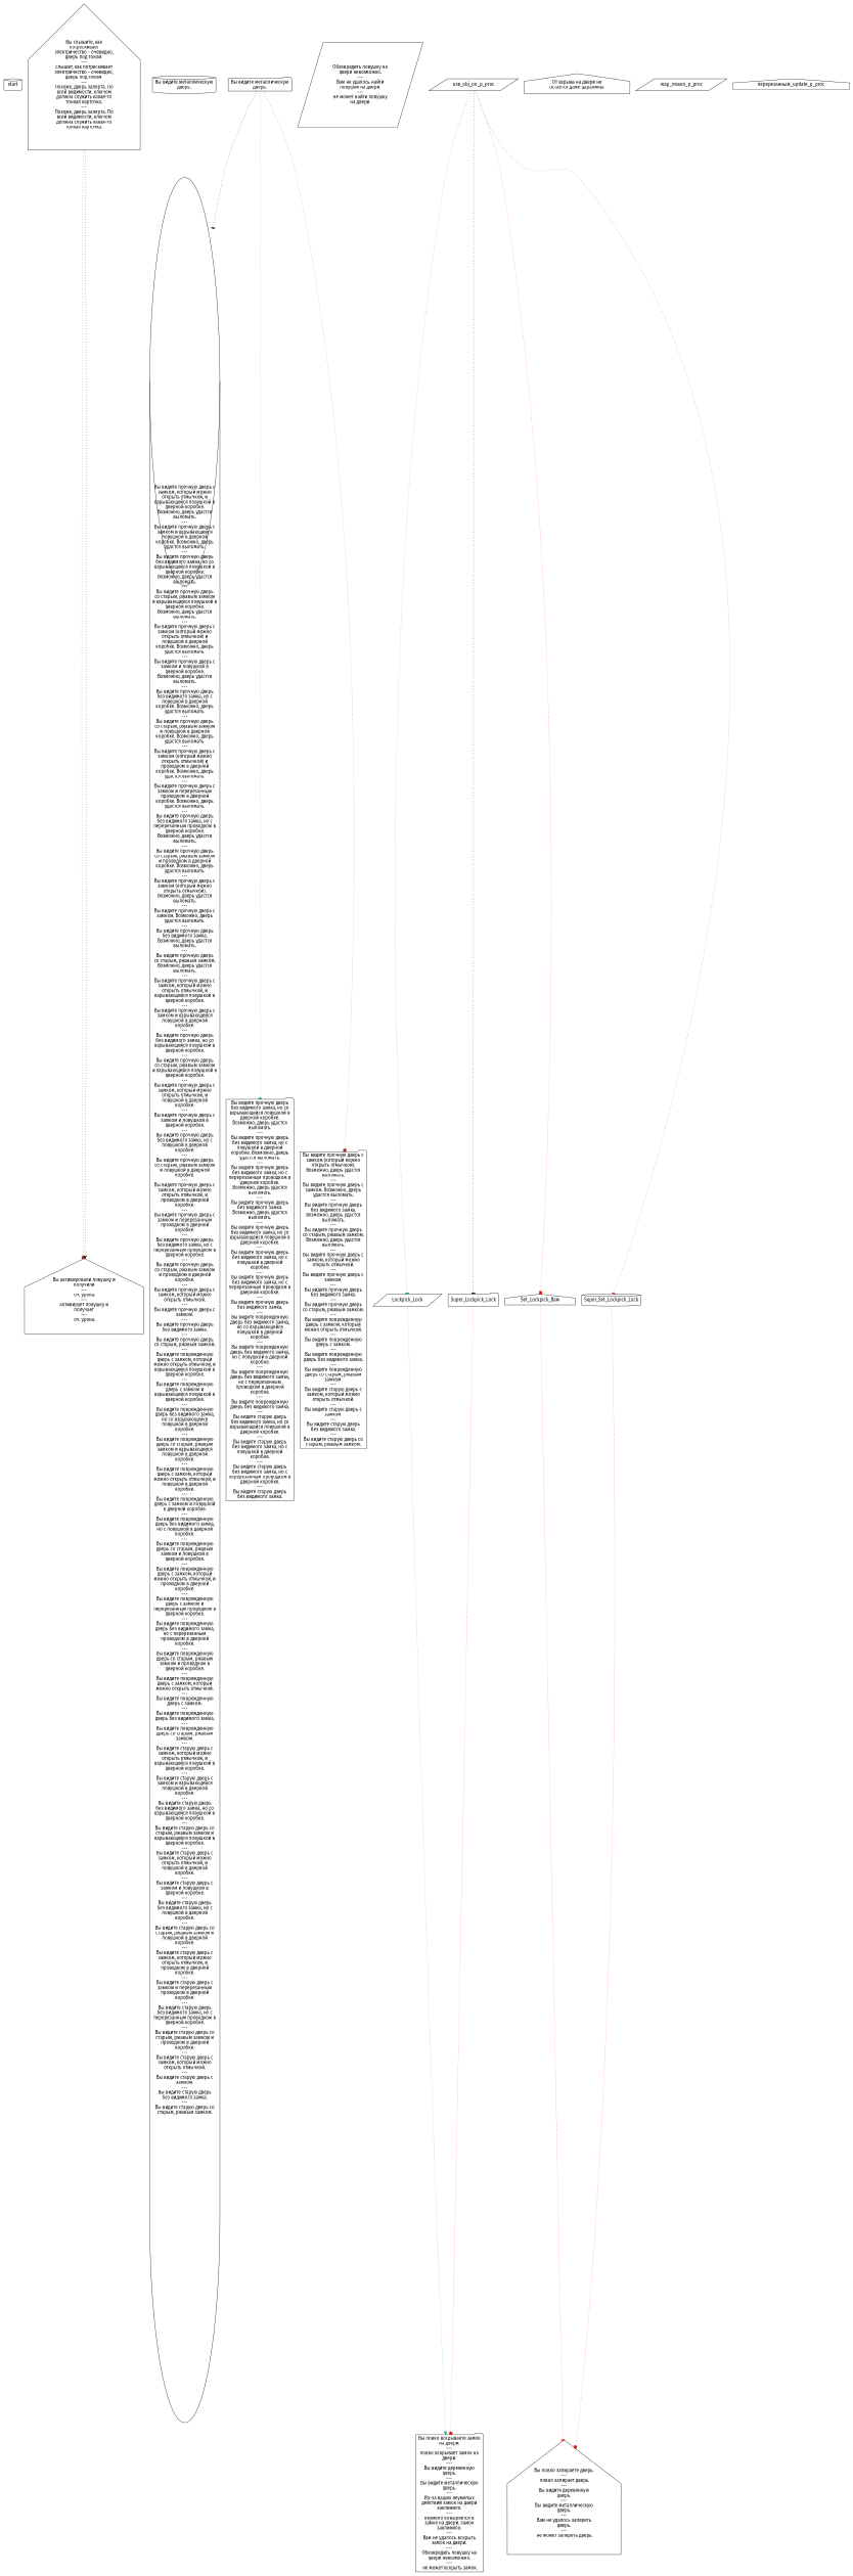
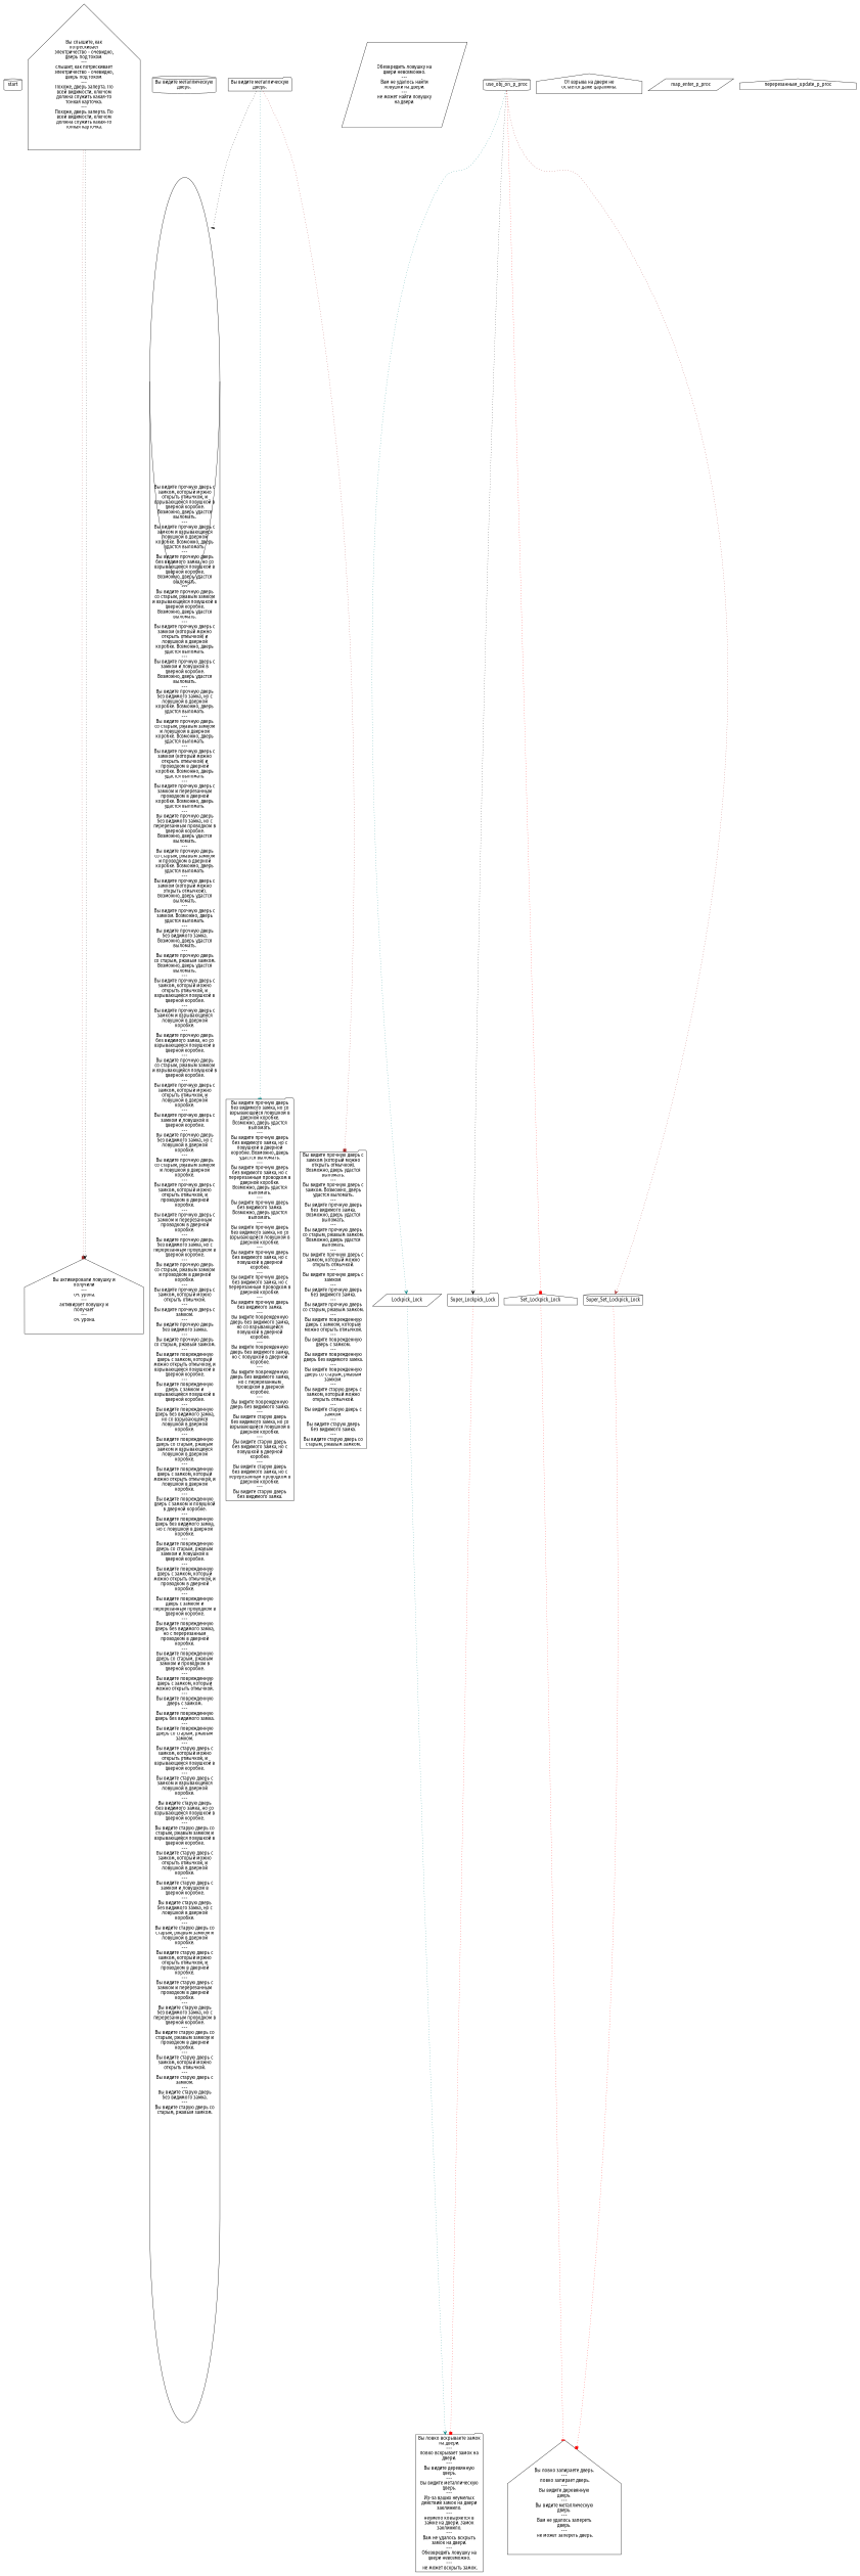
  digraph {
    fontname="Fira Sans"
    node [color="#000000" fillcolor="#FFFFFF" fontname="Fira Sans" shape=house style=filled]
    edge [arrowhead=box color=red fontname="Fira Sans" style=dotted]
    start [shape=cylinder]
    n2 [label="Вы слышите, как\nпотрескивает\nэлектричество - очевидно,\nдверь под током.\n---\nслышит, как потрескивает\nэлектричество - очевидно,\nдверь под током.\n---\nПохоже, дверь заперта. По\nвсей видимости, ключом\nдолжна служить какая-то\nтонкая карточка.\n---\nПохоже, дверь заперта. По\nвсей видимости, ключом\nдолжна служить какая-то\nтонкая карточка."]
    n3 [label="Вы активировали ловушку и\nполучили\n---\n оч. урона.\n---\nактивирует ловушку и\nполучает\n---\n оч. урона."]
    n4 [label="Вы видите металлическую\nдверь." shape=cylinder]
    n5 [label="Вы видите металлическую\nдверь." shape=folder]
    n6 [label="Вы видите прочную дверь с\nзамком, который можно\nоткрыть отмычкой, и\nвзрывающейся ловушкой в\nдверной коробке.\nВозможно, дверь удастся\nвыломать.\n---\nВы видите прочную дверь с\nзамком и взрывающейся\nловушкой в дверной\nкоробке. Возможно, дверь\nудастся выломать.\n---\nВы видите прочную дверь\nбез видимого замка, но со\nвзрывающейся ловушкой в\nдверной коробке.\nВозможно, дверь удастся\nвыломать.\n---\nВы видите прочную дверь\nсо старым, ржавым замком\nи взрывающейся ловушкой в\nдверной коробке.\nВозможно, дверь удастся\nвыломать.\n---\nВы видите прочную дверь с\nзамком (который можно\nоткрыть отмычкой) и\nловушкой в дверной\nкоробке. Возможно, дверь\nудастся выломать.\n---\nВы видите прочную дверь с\nзамком и ловушкой в\nдверной коробке.\nВозможно, дверь удастся\nвыломать.\n---\nВы видите прочную дверь\nбез видимого замка, но с\nловушкой в дверной\nкоробке. Возможно, дверь\nудастся выломать.\n---\nВы видите прочную дверь\nсо старым, ржавым замком\nи ловушкой в дверной\nкоробке. Возможно, дверь\nудастся выломать.\n---\nВы видите прочную дверь с\nзамком (который можно\nоткрыть отмычкой) и\nпроводком в дверной\nкоробке. Возможно, дверь\nудастся выломать.\n---\nВы видите прочную дверь с\nзамком и перерезанным\nпроводком в дверной\nкоробке. Возможно, дверь\nудастся выломать.\n---\nВы видите прочную дверь\nбез видимого замка, но с\nперерезанным проводком в\nдверной коробке.\nВозможно, дверь удастся\nвыломать.\n---\nВы видите прочную дверь\nсо старым, ржавым замком\nи проводком в дверной\nкоробке. Возможно, дверь\nудастся выломать.\n---\nВы видите прочную дверь с\nзамком (который можно\nоткрыть отмычкой).\nВозможно, дверь удастся\nвыломать.\n---\nВы видите прочную дверь с\nзамком. Возможно, дверь\nудастся выломать.\n---\nВы видите прочную дверь\nбез видимого замка.\nВозможно, дверь удастся\nвыломать.\n---\nВы видите прочную дверь\nсо старым, ржавым замком.\nВозможно, дверь удастся\nвыломать.\n---\nВы видите прочную дверь с\nзамком, который можно\nоткрыть отмычкой, и\nвзрывающейся ловушкой в\nдверной коробке.\n---\nВы видите прочную дверь с\nзамком и взрывающейся\nловушкой в дверной\nкоробке.\n---\nВы видите прочную дверь\nбез видимого замка, но со\nвзрывающейся ловушкой в\nдверной коробке.\n---\nВы видите прочную дверь\nсо старым, ржавым замком\nи взрывающейся ловушкой в\nдверной коробке.\n---\nВы видите прочную дверь с\nзамком, который можно\nоткрыть отмычкой, и\nловушкой в дверной\nкоробке.\n---\nВы видите прочную дверь с\nзамком и ловушкой в\nдверной коробке.\n---\nВы видите прочную дверь\nбез видимого замка, но с\nловушкой в дверной\nкоробке.\n---\nВы видите прочную дверь\nсо старым, ржавым замком\nи ловушкой в дверной\nкоробке.\n---\nВы видите прочную дверь с\nзамком, который можно\nоткрыть отмычкой, и\nпроводком в дверной\nкоробке.\n---\nВы видите прочную дверь с\nзамком и перерезанным\nпроводком в дверной\nкоробке.\n---\nВы видите прочную дверь\nбез видимого замка, но с\nперерезанным проводком в\nдверной коробке.\n---\nВы видите прочную дверь\nсо старым, ржавым замком\nи проводком в дверной\nкоробке.\n---\nВы видите прочную дверь с\nзамком, который можно\nоткрыть отмычкой.\n---\nВы видите прочную дверь с\nзамком.\n---\nВы видите прочную дверь\nбез видимого замка.\n---\nВы видите прочную дверь\nсо старым, ржавым замком.\n---\nВы видите поврежденную\nдверь с замком, который\nможно открыть отмычкой, и\nвзрывающейся ловушкой в\nдверной коробке.\n---\nВы видите поврежденную\nдверь с замком и\nвзрывающейся ловушкой в\nдверной коробке.\n---\nВы видите поврежденную\nдверь без видимого замка,\nно со взрывающейся\nловушкой в дверной\nкоробке.\n---\nВы видите поврежденную\nдверь со старым, ржавым\nзамком и взрывающейся\nловушкой в дверной\nкоробке.\n---\nВы видите поврежденную\nдверь с замком, который\nможно открыть отмычкой, и\nловушкой в дверной\nкоробке.\n---\nВы видите поврежденную\nдверь с замком и ловушкой\nв дверной коробке.\n---\nВы видите поврежденную\nдверь без видимого замка,\nно с ловушкой в дверной\nкоробке.\n---\nВы видите поврежденную\nдверь со старым, ржавым\nзамком и ловушкой в\nдверной коробке.\n---\nВы видите поврежденную\nдверь с замком, который\nможно открыть отмычкой, и\nпроводком в дверной\nкоробке.\n---\nВы видите поврежденную\nдверь с замком и\nперерезанным проводком в\nдверной коробке.\n---\nВы видите поврежденную\nдверь без видимого замка,\nно с перерезанным\nпроводком в дверной\nкоробке.\n---\nВы видите поврежденную\nдверь со старым, ржавым\nзамком и проводком в\nдверной коробке.\n---\nВы видите поврежденную\nдверь с замком, который\nможно открыть отмычкой.\n---\nВы видите поврежденную\nдверь с замком.\n---\nВы видите поврежденную\nдверь без видимого замка.\n---\nВы видите поврежденную\nдверь со старым, ржавым\nзамком.\n---\nВы видите старую дверь с\nзамком, который можно\nоткрыть отмычкой, и\nвзрывающейся ловушкой в\nдверной коробке.\n---\nВы видите старую дверь с\nзамком и взрывающейся\nловушкой в дверной\nкоробке.\n---\nВы видите старую дверь\nбез видимого замка, но со\nвзрывающейся ловушкой в\nдверной коробке.\n---\nВы видите старую дверь со\nстарым, ржавым замком и\nвзрывающейся ловушкой в\nдверной коробке.\n---\nВы видите старую дверь с\nзамком, который можно\nоткрыть отмычкой, и\nловушкой в дверной\nкоробке.\n---\nВы видите старую дверь с\nзамком и ловушкой в\nдверной коробке.\n---\nВы видите старую дверь\nбез видимого замка, но с\nловушкой в дверной\nкоробке.\n---\nВы видите старую дверь со\nстарым, ржавым замком и\nловушкой в дверной\nкоробке.\n---\nВы видите старую дверь с\nзамком, который можно\nоткрыть отмычкой, и\nпроводком в дверной\nкоробке.\n---\nВы видите старую дверь с\nзамком и перерезанным\nпроводком в дверной\nкоробке.\n---\nВы видите старую дверь\nбез видимого замка, но с\nперерезанным проводком в\nдверной коробке.\n---\nВы видите старую дверь со\nстарым, ржавым замком и\nпроводком в дверной\nкоробке.\n---\nВы видите старую дверь с\nзамком, который можно\nоткрыть отмычкой.\n---\nВы видите старую дверь с\nзамком.\n---\nВы видите старую дверь\nбез видимого замка.\n---\nВы видите старую дверь со\nстарым, ржавым замком." shape=cylinder]
    n7 [label="Вы видите прочную дверь\nбез видимого замка, но со\nвзрывающейся ловушкой в\nдверной коробке.\nВозможно, дверь удастся\nвыломать.\n---\nВы видите прочную дверь\nбез видимого замка, но с\nловушкой в дверной\nкоробке. Возможно, дверь\nудастся выломать.\n---\nВы видите прочную дверь\nбез видимого замка, но с\nперерезанным проводком в\nдверной коробке.\nВозможно, дверь удастся\nвыломать.\n---\nВы видите прочную дверь\nбез видимого замка.\nВозможно, дверь удастся\nвыломать.\n---\nВы видите прочную дверь\nбез видимого замка, но со\nвзрывающейся ловушкой в\nдверной коробке.\n---\nВы видите прочную дверь\nбез видимого замка, но с\nловушкой в дверной\nкоробке.\n---\nВы видите прочную дверь\nбез видимого замка, но с\nперерезанным проводком в\nдверной коробке.\n---\nВы видите прочную дверь\nбез видимого замка.\n---\nВы видите поврежденную\nдверь без видимого замка,\nно со взрывающейся\nловушкой в дверной\nкоробке.\n---\nВы видите поврежденную\nдверь без видимого замка,\nно с ловушкой в дверной\nкоробке.\n---\nВы видите поврежденную\nдверь без видимого замка,\nно с перерезанным\nпроводком в дверной\nкоробке.\n---\nВы видите поврежденную\nдверь без видимого замка.\n---\nВы видите старую дверь\nбез видимого замка, но со\nвзрывающейся ловушкой в\nдверной коробке.\n---\nВы видите старую дверь\nбез видимого замка, но с\nловушкой в дверной\nкоробке.\n---\nВы видите старую дверь\nбез видимого замка, но с\nперерезанным проводком в\nдверной коробке.\n---\nВы видите старую дверь\nбез видимого замка." shape=folder]
    n8 [label="Вы видите прочную дверь с\nзамком (который можно\nоткрыть отмычкой).\nВозможно, дверь удастся\nвыломать.\n---\nВы видите прочную дверь с\nзамком. Возможно, дверь\nудастся выломать.\n---\nВы видите прочную дверь\nбез видимого замка.\nВозможно, дверь удастся\nвыломать.\n---\nВы видите прочную дверь\nсо старым, ржавым замком.\nВозможно, дверь удастся\nвыломать.\n---\nВы видите прочную дверь с\nзамком, который можно\nоткрыть отмычкой.\n---\nВы видите прочную дверь с\nзамком.\n---\nВы видите прочную дверь\nбез видимого замка.\n---\nВы видите прочную дверь\nсо старым, ржавым замком.\n---\nВы видите поврежденную\nдверь с замком, который\nможно открыть отмычкой.\n---\nВы видите поврежденную\nдверь с замком.\n---\nВы видите поврежденную\nдверь без видимого замка.\n---\nВы видите поврежденную\nдверь со старым, ржавым\nзамком.\n---\nВы видите старую дверь с\nзамком, который можно\nоткрыть отмычкой.\n---\nВы видите старую дверь с\nзамком.\n---\nВы видите старую дверь\nбез видимого замка.\n---\nВы видите старую дверь со\nстарым, ржавым замком." shape=folder]
    n9 [label="Обезвредить ловушку на\nдвери невозможно.\n---\nВам не удалось найти\nловушки на двери.\n---\nне может найти ловушку\nна двери." shape=parallelogram]
-   use_obj_on_p_proc [shape=parallelogram]
+   use_obj_on_p_proc [shape=cylinder]
    Lockpick_Lock [shape=parallelogram]
-   Set_Lockpick_Lock [label="Set_Lockpick_Вам"]
+   Set_Lockpick_Lock
    Super_Lockpick_Lock [shape=folder]
    Super_Set_Lockpick_Lock [shape=cylinder]
    n15 [label="Вы ловко вскрываете замок\nна двери.\n---\nловко вскрывает замок на\nдвери.\n---\nВы видите деревянную\nдверь.\n---\nВы видите металлическую\nдверь.\n---\nИз-за ваших неумелых\nдействий замок на двери\nзаклинило.\n---\nнеумело ковыряется в\nзамке на двери. Замок\nзаклинило.\n---\nВам не удалось вскрыть\nзамок на двери.\n---\nОбезвредить ловушку на\nдвери невозможно.\n---\n не может вскрыть замок." shape=folder]
    n16 [label="Вы ловко запираете дверь.\n---\n ловко запирает дверь.\n---\nВы видите деревянную\nдверь.\n---\nВы видите металлическую\nдверь.\n---\nВам не удалось запереть\nдверь.\n---\n не может запереть дверь."]
    n17 [label="От взрыва на двери не\nостается даже царапины."]
-   map_enter_p_proc [shape=parallelogram label="map_ловко_p_proc"]
+   map_enter_p_proc [shape=parallelogram]
    n19 [label="перерезанным_update_p_proc"]
    n2 -> n3 [color=brown]
    n2 -> n3 [arrowhead=vee color=black]
    n5 -> n6 [arrowhead=tee color=black]
    n5 -> n7 [arrowhead=tee color=teal]
    n5 -> n8 [color=brown]
-   use_obj_on_p_proc -> Lockpick_Lock [arrowhead=tee color=teal]
+   use_obj_on_p_proc -> Lockpick_Lock [arrowhead=vee color=teal]
    use_obj_on_p_proc -> Set_Lockpick_Lock
-   use_obj_on_p_proc -> Super_Lockpick_Lock [arrowhead=tee color=black]
-   use_obj_on_p_proc -> Super_Set_Lockpick_Lock [arrowhead=tee color=brown]
+   use_obj_on_p_proc -> Super_Lockpick_Lock [arrowhead=vee color=black]
+   use_obj_on_p_proc -> Super_Set_Lockpick_Lock [arrowhead=vee color=brown]
    Lockpick_Lock -> n15 [arrowhead=vee color=teal]
    Set_Lockpick_Lock -> n16 [arrowhead=tee]
    Super_Lockpick_Lock -> n15
    Super_Set_Lockpick_Lock -> n16
  }
